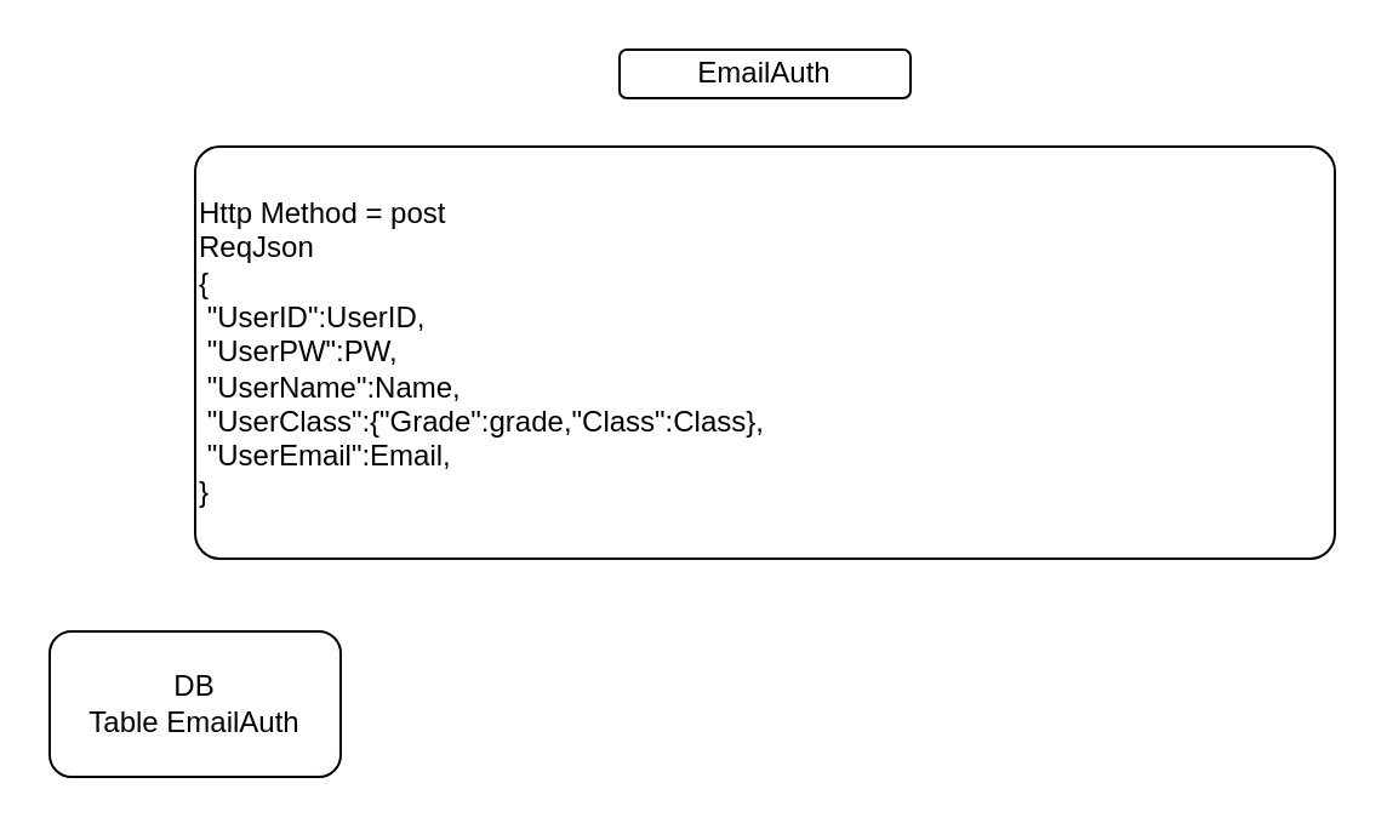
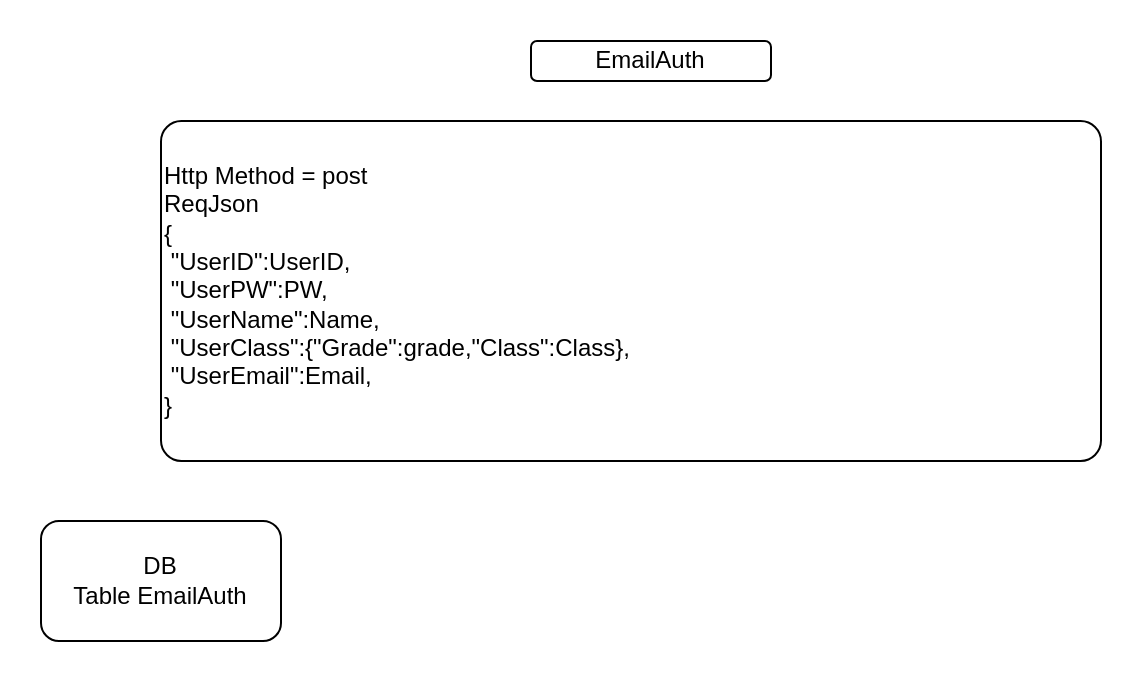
  <mxCell id="0" />
  <mxCell id="1" parent="0" />
- <mxCell id="2" value="EmailAuth" style="rounded=1;whiteSpace=wrap;html=1;" vertex="1" parent="1"><mxGeometry x="255" y="20" width="120" height="20" as="geometry" /></mxCell>
+ <mxCell id="2" value="EmailAuth" style="rounded=1;whiteSpace=wrap;html=1;" vertex="1" parent="1"><mxGeometry x="265" y="20" width="120" height="20" as="geometry" /></mxCell>
  <mxCell id="3" value="Http Method = post&lt;br&gt;ReqJson&lt;br&gt;{&lt;br&gt;&lt;div style=&quot;&quot;&gt;&lt;span style=&quot;background-color: initial;&quot;&gt;&lt;span style=&quot;white-space: pre;&quot;&gt; &lt;/span&gt;&quot;UserID&quot;:UserID,&lt;/span&gt;&lt;/div&gt;&lt;div style=&quot;&quot;&gt;&lt;span style=&quot;background-color: initial;&quot;&gt;&lt;span style=&quot;white-space: pre;&quot;&gt; &lt;/span&gt;&quot;UserPW&quot;:PW,&lt;br&gt;&lt;/span&gt;&lt;/div&gt;&lt;div style=&quot;&quot;&gt;&lt;span style=&quot;background-color: initial;&quot;&gt;&lt;span style=&quot;white-space: pre;&quot;&gt; &lt;/span&gt;&quot;UserName&quot;:Name,&lt;br&gt;&lt;/span&gt;&lt;/div&gt;&lt;div style=&quot;&quot;&gt;&lt;span style=&quot;background-color: initial;&quot;&gt;&lt;span style=&quot;white-space: pre;&quot;&gt; &lt;/span&gt;&quot;UserClass&quot;:{&quot;Grade&quot;:grade,&quot;Class&quot;:Class},&lt;br&gt;&lt;/span&gt;&lt;/div&gt;&lt;div style=&quot;&quot;&gt;&lt;span style=&quot;background-color: initial;&quot;&gt;&lt;span style=&quot;white-space: pre;&quot;&gt; &lt;/span&gt;&quot;UserEmail&quot;:Email,&lt;br&gt;&lt;/span&gt;&lt;/div&gt;&lt;div style=&quot;&quot;&gt;&lt;span style=&quot;background-color: initial;&quot;&gt;}&lt;/span&gt;&lt;/div&gt;" style="rounded=1;whiteSpace=wrap;html=1;align=left;arcSize=6;" vertex="1" parent="1"><mxGeometry x="80" y="60" width="470" height="170" as="geometry" /></mxCell>
  <mxCell id="4" value="DB&lt;br&gt;Table EmailAuth" style="rounded=1;whiteSpace=wrap;html=1;" vertex="1" parent="1"><mxGeometry x="20" y="260" width="120" height="60" as="geometry" /></mxCell>
